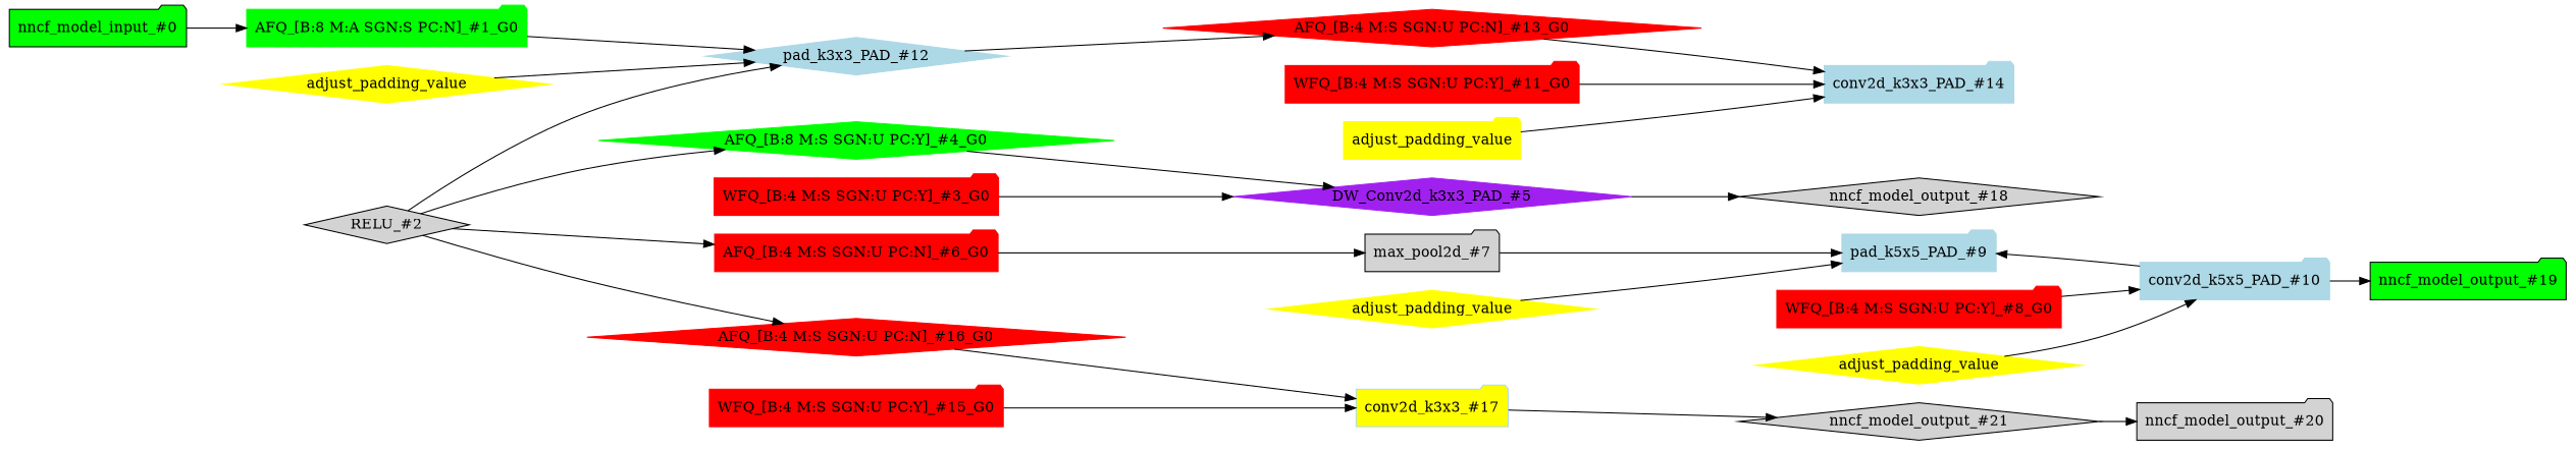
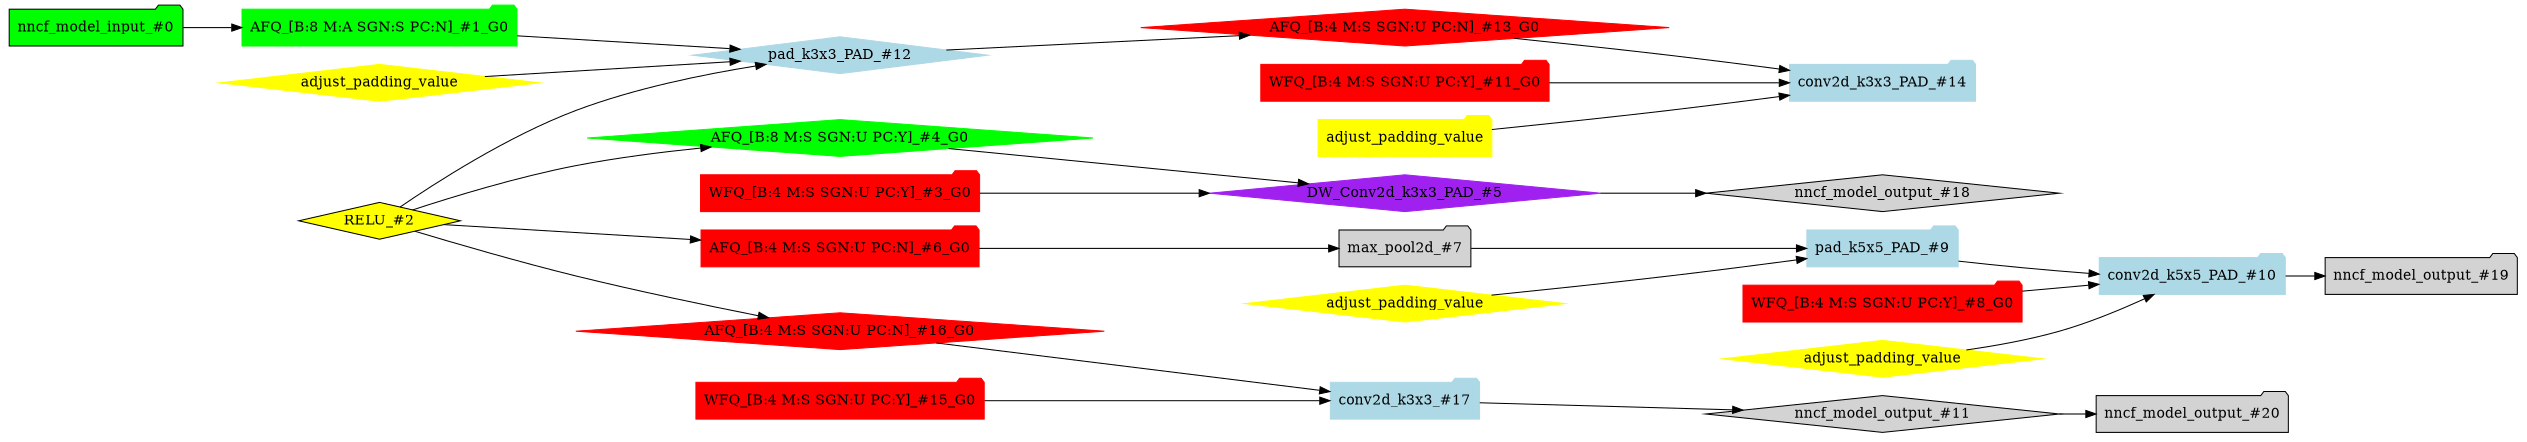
  strict digraph {
    rankdir=LR
    node [shape=folder style=filled type=symmetric_quantize]
    n1 [fillcolor=green label="nncf_model_input_#0" type=nncf_model_input]
    n2 [color=green label="AFQ_[B:8 M:A SGN:S PC:N]_#1_G0" type=asymmetric_quantize]
    n3 [color=lightblue label="pad_k3x3_PAD_#12" shape=diamond type=pad]
-   n4 [label="RELU_#2" shape=diamond type=RELU]
+   n4 [label="RELU_#2" shape=diamond type=RELU fillcolor=yellow]
    n5 [color=green label="AFQ_[B:8 M:S SGN:U PC:Y]_#4_G0" shape=diamond]
    n6 [color=red label="AFQ_[B:4 M:S SGN:U PC:N]_#6_G0"]
    n7 [color=red label="AFQ_[B:4 M:S SGN:U PC:N]_#16_G0" shape=diamond]
    n8 [color=purple label="DW_Conv2d_k3x3_PAD_#5" shape=diamond type=conv2d]
    n9 [label="max_pool2d_#7" type=max_pool2d]
    n10 [color=red label="AFQ_[B:4 M:S SGN:U PC:N]_#13_G0" shape=diamond]
-   n11 [color=lightblue label="conv2d_k3x3_#17" type=conv2d fillcolor=yellow]
+   n11 [color=lightblue label="conv2d_k3x3_#17" type=conv2d]
    n12 [color=red label="WFQ_[B:4 M:S SGN:U PC:Y]_#3_G0"]
    n13 [label="nncf_model_output_#18" shape=diamond type=nncf_model_output]
    n14 [color=lightblue label="pad_k5x5_PAD_#9" type=pad]
    n15 [color=lightblue label="conv2d_k5x5_PAD_#10" type=conv2d]
    n16 [color=red label="WFQ_[B:4 M:S SGN:U PC:Y]_#8_G0"]
-   n17 [label="nncf_model_output_#19" type=nncf_model_output fillcolor=green]
+   n17 [label="nncf_model_output_#19" type=nncf_model_output]
    n18 [color=red label="WFQ_[B:4 M:S SGN:U PC:Y]_#11_G0"]
    n19 [color=lightblue label="conv2d_k3x3_PAD_#14" type=conv2d]
    n20 [label="nncf_model_output_#20" type=nncf_model_output]
    n21 [color=red label="WFQ_[B:4 M:S SGN:U PC:Y]_#15_G0"]
-   n22 [label="nncf_model_output_#21" shape=diamond type=nncf_model_output]
+   n22 [label="nncf_model_output_#11" shape=diamond type=nncf_model_output]
    n23 [color=yellow label=adjust_padding_value shape=diamond type=""]
    n24 [color=yellow label=adjust_padding_value shape=diamond type=""]
    n25 [color=yellow label=adjust_padding_value shape=diamond type=""]
    n26 [color=yellow label=adjust_padding_value type=""]
    n1 -> n2
    n2 -> n3
    n3 -> n10
    n4 -> n3
    n4 -> n5
    n4 -> n6
    n4 -> n7
    n5 -> n8
    n6 -> n9
    n7 -> n11
    n8 -> n13
    n9 -> n14
    n10 -> n19
    n11 -> n22
    n12 -> n8
-   n15 -> n14
+   n14 -> n15
    n15 -> n17
    n16 -> n15
    n18 -> n19
    n21 -> n11
    n22 -> n20
    n23 -> n14
    n24 -> n15
    n25 -> n3
    n26 -> n19
  }
